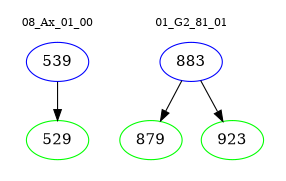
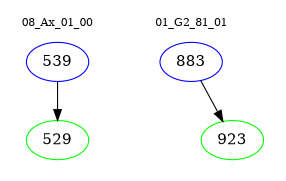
  digraph {
    node [color=green]
    edge [color=black]
    n1 [color=blue label=539]
    n2 [label=529]
    n3 [color=blue label=883]
-   n4 [label=879]
    n5 [label=923]
    subgraph cluster_1 {
      color=white
      fontsize=10
      label="08_Ax_01_00"
      n1
      n2
    }
    subgraph cluster_2 {
      color=white
      fontsize=10
      label="01_G2_81_01"
      n3
-     n4
      n5
    }
    n1 -> n2
-   n3 -> n4
    n3 -> n5
  }
